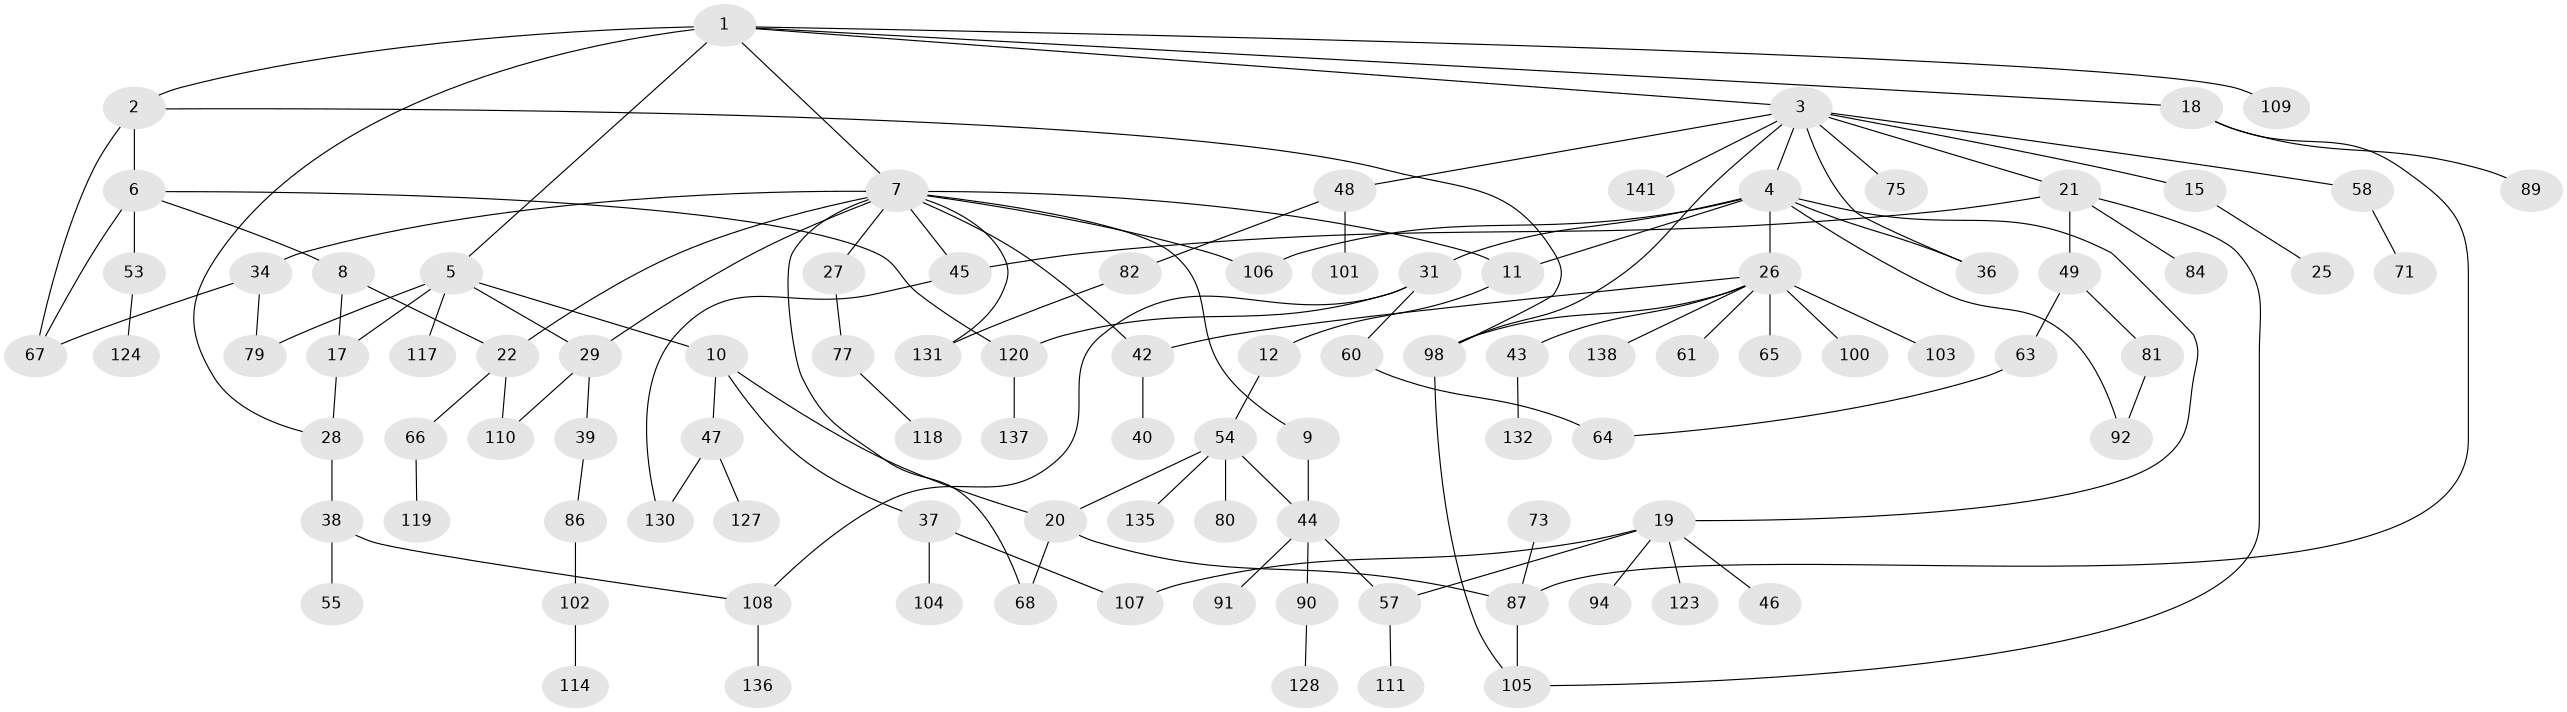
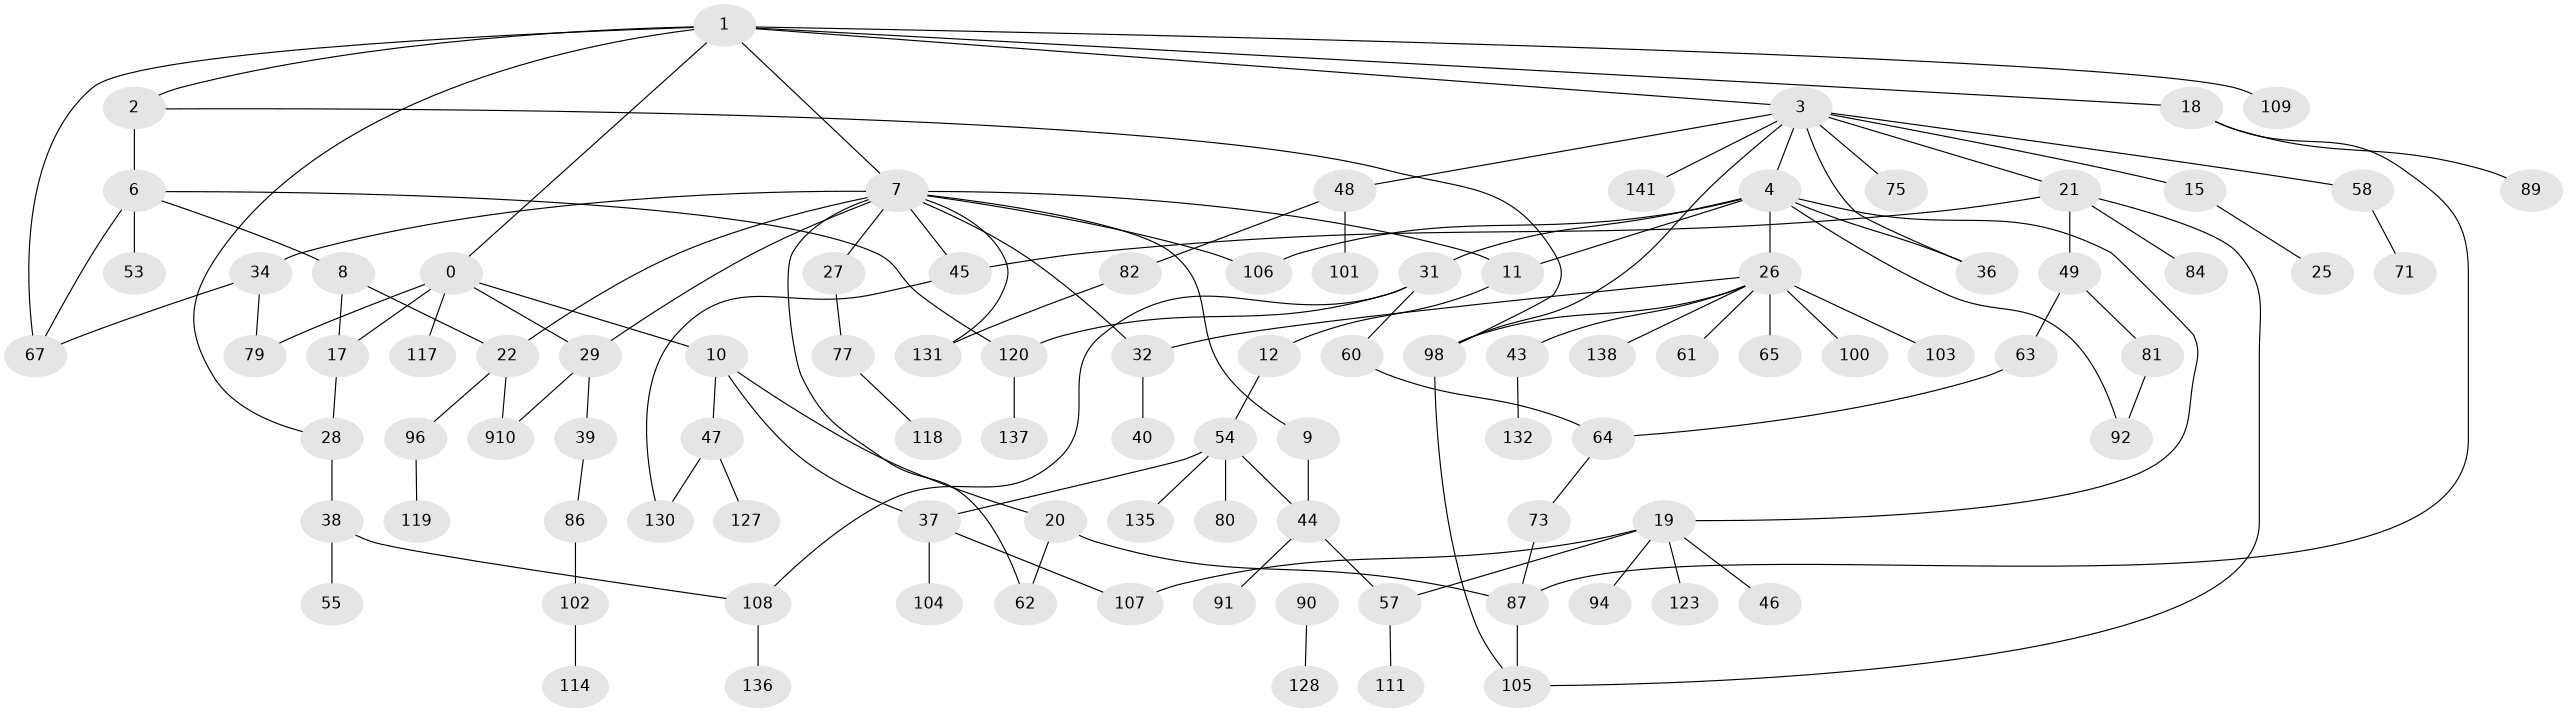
  graph {
    fontname="DejaVu Sans"
    node [color=gray90 fontname="DejaVu Sans" style=filled]
    edge [fontname="DejaVu Sans"]
    1 [super="+41"]
    2
    3 [super="+13"]
-   5 [super="+70"]
+   5 [super="+70" label=0]
    7 [super="+14"]
    18 [super="+52"]
    28 [super="+126"]
    67
    109
    6 [super="+30"]
    98 [super="+112"]
    4 [super="+16"]
    15
    21 [super="+56"]
    36 [super="+42"]
    48 [super="+115"]
    58 [super="+68"]
    75 [super="+93"]
    141
    10 [super="+35"]
    17 [super="+113"]
    29 [super="+66"]
    79
    117
    11 [super="+121"]
    106
    9
    22 [super="+23"]
    27
-   32 [super="+74" label=42]
+   32 [super="+74"]
    34 [super="+134"]
    45 [super="+97"]
-   62 [label=68]
+   62
    131
    87 [super="+140"]
    89
    38
    8
    53
    120 [super="+129"]
    105 [super="+133"]
    19 [super="+99"]
    26 [super="+33"]
    31
    92
    25 [super="+54"]
    49
    84
    82
    101
    71
    12
    46
    57 [super="+125"]
    94 [super="+95"]
    107
    123
    43 [super="+69"]
    61
    65
    100
    103
    138
    60 [super="+139"]
    108 [super="+116"]
    20 [super="+78"]
    37 [super="+72"]
    47 [super="+51"]
-   110
+   110 [label=910]
    39 [super="+59"]
-   124
    137
    44 [super="+83"]
-   96 [label=66]
+   96
    77 [super="+85"]
    40
    130
    90 [super="+122"]
    91
    104
    127
    n82 [label=54 super="+50"]
    80
    135
    111
    63 [super="+88"]
    81
    119
    132
    118
    55
    86
    64 [super="+76"]
    136
    102
    128
    73
    114
    1 -- 2
    1 -- 3
    1 -- 5
    1 -- 7
    1 -- 18
    1 -- 28
-   2 -- 67
+   1 -- 67
    1 -- 109
    2 -- 6
    2 -- 98
    3 -- 98
    3 -- 4
    3 -- 15
    3 -- 21
    3 -- 36
    3 -- 48
    3 -- 58
    3 -- 75
    3 -- 141
    5 -- 10
    5 -- 17
    5 -- 29
    5 -- 79
    5 -- 117
    7 -- 29
    7 -- 11
    7 -- 106
    7 -- 9
    7 -- 22
    7 -- 27
    7 -- 32
    7 -- 34
    7 -- 45
    7 -- 62
    7 -- 131
    18 -- 87
    18 -- 89
    28 -- 38
    6 -- 67
    6 -- 8 [weight=2]
    6 -- 53
    6 -- 120
    98 -- 105
    4 -- 36
    4 -- 11
    4 -- 106
    4 -- 19
    4 -- 26
    4 -- 31
    4 -- 92
    15 -- 25
    21 -- 45
    21 -- 105
    21 -- 49
    21 -- 84
    48 -- 82
    48 -- 101
    58 -- 71
    10 -- 20
    10 -- 37
    10 -- 47
    17 -- 28
    29 -- 110
    29 -- 39 [weight=2]
    11 -- 12
    9 -- 44
    22 -- 110
    22 -- 96
    27 -- 77
    32 -- 40
    34 -- 67
    34 -- 79
    45 -- 130
    87 -- 105
    38 -- 108
    38 -- 55
    8 -- 17
    8 -- 22
-   53 -- 124
    120 -- 137
    19 -- 46
    19 -- 57
    19 -- 94
    19 -- 107
    19 -- 123
    26 -- 98
    26 -- 32
    26 -- 43
    26 -- 61
    26 -- 65
    26 -- 100
    26 -- 103
    26 -- 138
    31 -- 120
    31 -- 60
    31 -- 108
    49 -- 63
    49 -- 81
    82 -- 131
    12 -- n82
    57 -- 111
    43 -- 132
    60 -- 64
    108 -- 136
    20 -- 62
    20 -- 87
    37 -- 107
    37 -- 104
    47 -- 130
    47 -- 127
    39 -- 86
    44 -- 57
-   44 -- 90
    44 -- 91
    96 -- 119
    77 -- 118
    90 -- 128
-   n82 -- 20
+   n82 -- 37
    n82 -- 44
    n82 -- 80
    n82 -- 135
    63 -- 64
    81 -- 92
    86 -- 102
+   64 -- 73
    102 -- 114
    73 -- 87
  }
